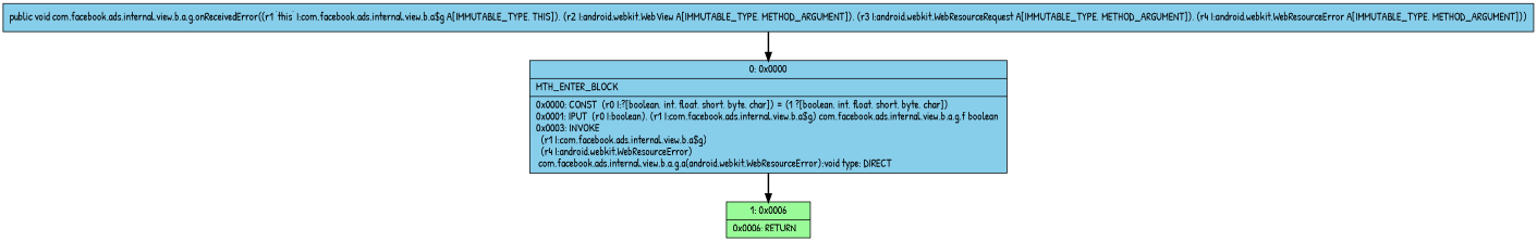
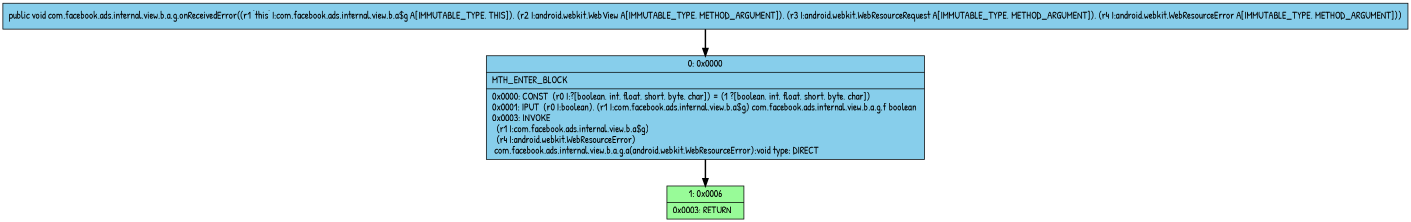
  digraph {
    fontname="Patrick Hand"
    node [shape=record style=filled fillcolor=skyblue fontname="Patrick Hand"]
    edge [style=bold fontname="Patrick Hand"]
    n1 [label="{0\:\ 0x0000|MTH_ENTER_BLOCK\l|0x0000: CONST  (r0 I:?[boolean, int, float, short, byte, char]) = (1 ?[boolean, int, float, short, byte, char]) \l0x0001: IPUT  (r0 I:boolean), (r1 I:com.facebook.ads.internal.view.b.a$g) com.facebook.ads.internal.view.b.a.g.f boolean \l0x0003: INVOKE  \l  (r1 I:com.facebook.ads.internal.view.b.a$g)\l  (r4 I:android.webkit.WebResourceError)\l com.facebook.ads.internal.view.b.a.g.a(android.webkit.WebResourceError):void type: DIRECT \l}"]
-   n2 [label="{1\:\ 0x0006|0x0006: RETURN   \l}" fillcolor=palegreen]
+   n2 [label="{1\:\ 0x0006|0x0003: RETURN   \l}" fillcolor=palegreen]
    n3 [label="{public void com.facebook.ads.internal.view.b.a.g.onReceivedError((r1 'this' I:com.facebook.ads.internal.view.b.a$g A[IMMUTABLE_TYPE, THIS]), (r2 I:android.webkit.WebView A[IMMUTABLE_TYPE, METHOD_ARGUMENT]), (r3 I:android.webkit.WebResourceRequest A[IMMUTABLE_TYPE, METHOD_ARGUMENT]), (r4 I:android.webkit.WebResourceError A[IMMUTABLE_TYPE, METHOD_ARGUMENT])) }"]
    n1 -> n2
    n3 -> n1
  }
